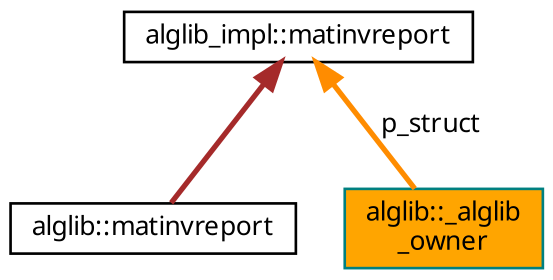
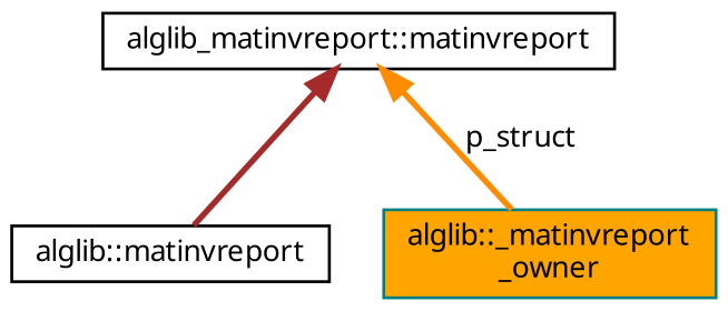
  digraph {
    fontname="Noto Sans"
    node [color=black fillcolor=white fontname="Noto Sans" fontsize=10 shape=record style=filled]
    edge [dir=back fontname="Noto Sans" fontsize=10 labelfontname=Helvetica labelfontsize=10 style=bold]
    n1 [fontcolor=black height=0.2 label="alglib::matinvreport" width=0.4]
-   n2 [color=teal fillcolor=orange height=0.2 label="alglib::_alglib\l_owner" width=0.4]
-   n3 [height=0.2 label="alglib_impl::matinvreport" width=0.4]
+   n2 [color=teal fillcolor=orange height=0.2 label="alglib::_matinvreport\l_owner" width=0.4]
+   n3 [height=0.2 label="alglib_matinvreport::matinvreport" width=0.4]
    n3 -> n1 [color=brown]
    n3 -> n2 [color=darkorange label=" p_struct"]
  }
